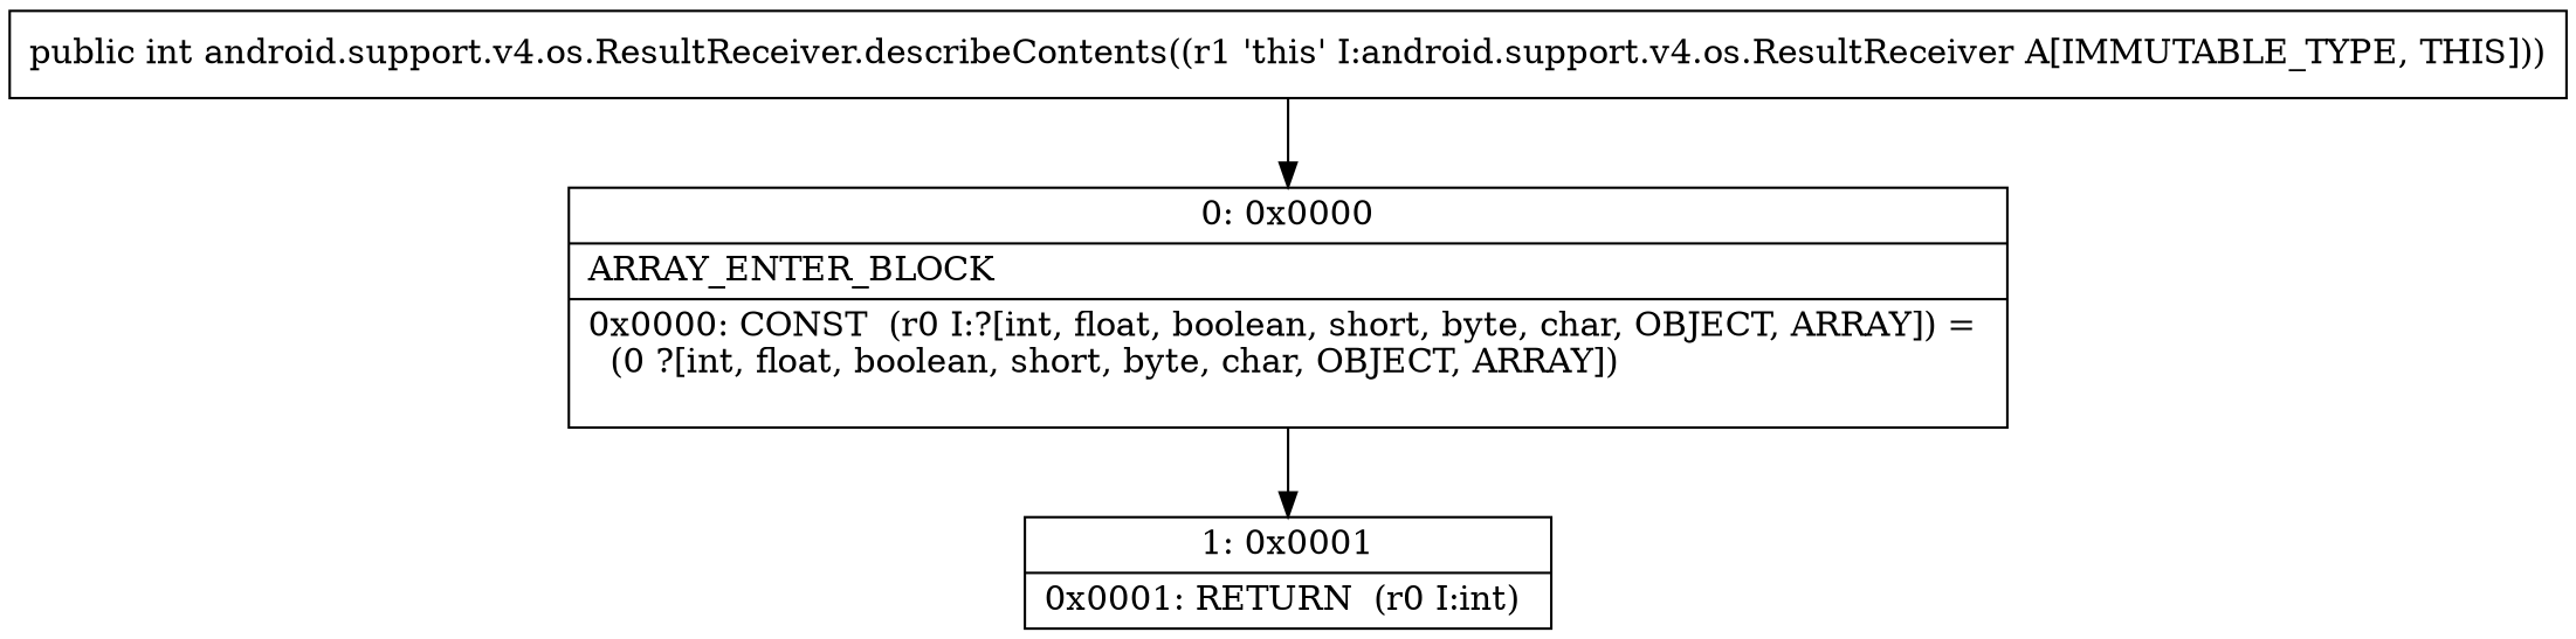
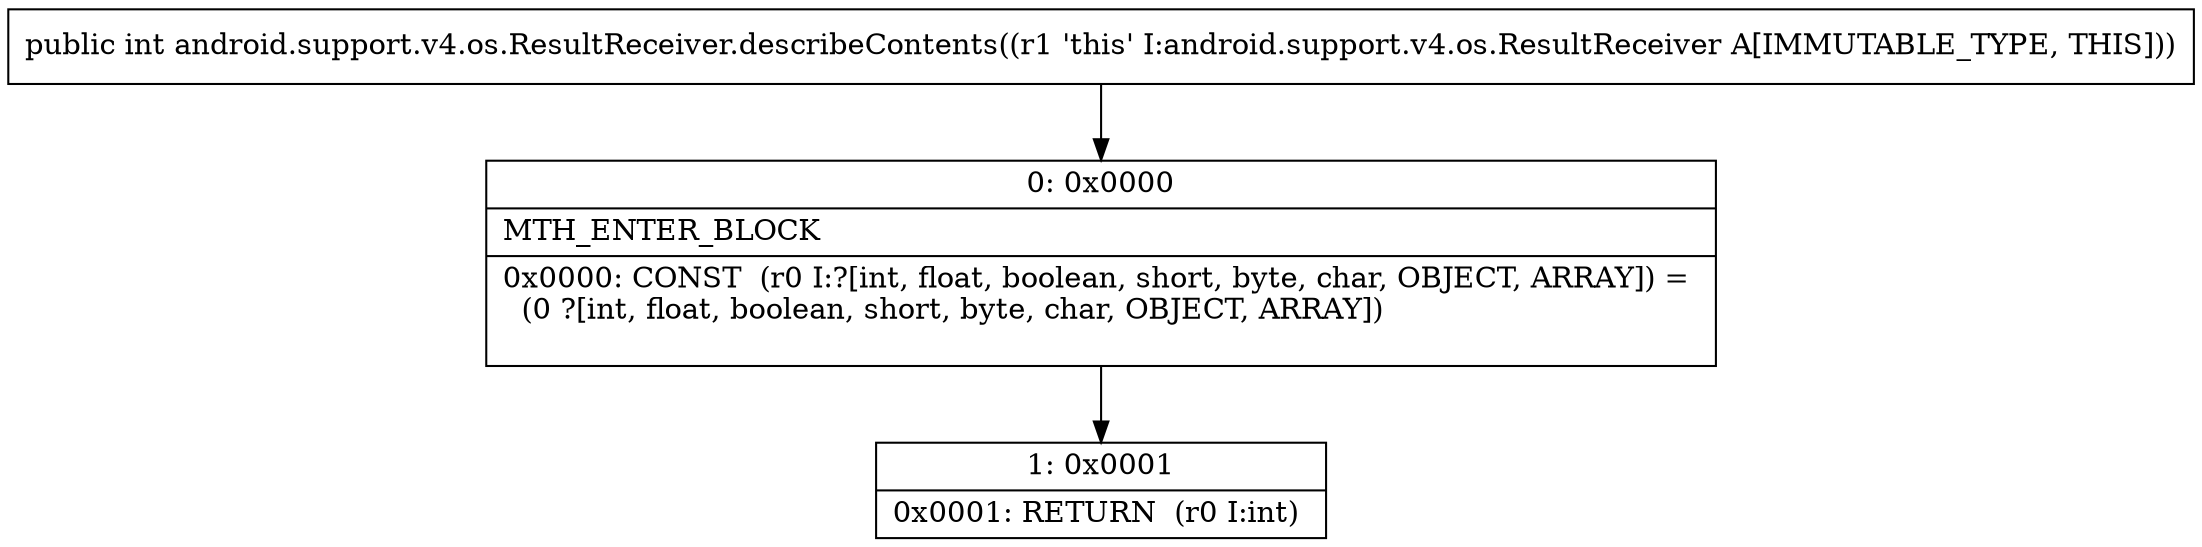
  digraph {
    node [shape=record]
-   n1 [label="{0\:\ 0x0000|ARRAY_ENTER_BLOCK\l|0x0000: CONST  (r0 I:?[int, float, boolean, short, byte, char, OBJECT, ARRAY]) = \l  (0 ?[int, float, boolean, short, byte, char, OBJECT, ARRAY])\l \l}"]
+   n1 [label="{0\:\ 0x0000|MTH_ENTER_BLOCK\l|0x0000: CONST  (r0 I:?[int, float, boolean, short, byte, char, OBJECT, ARRAY]) = \l  (0 ?[int, float, boolean, short, byte, char, OBJECT, ARRAY])\l \l}"]
    n2 [label="{1\:\ 0x0001|0x0001: RETURN  (r0 I:int) \l}"]
    n3 [label="{public int android.support.v4.os.ResultReceiver.describeContents((r1 'this' I:android.support.v4.os.ResultReceiver A[IMMUTABLE_TYPE, THIS])) }"]
    n1 -> n2
    n3 -> n1
  }
